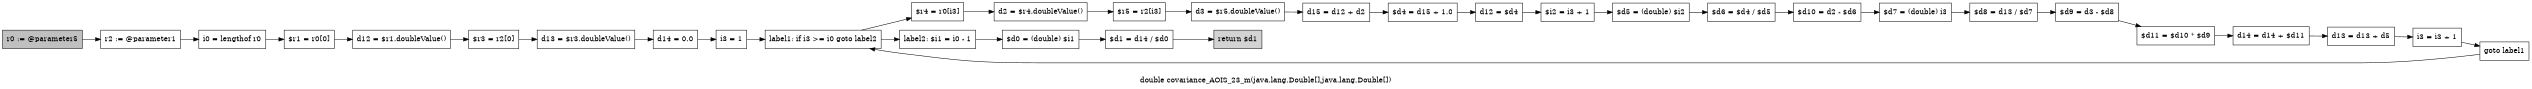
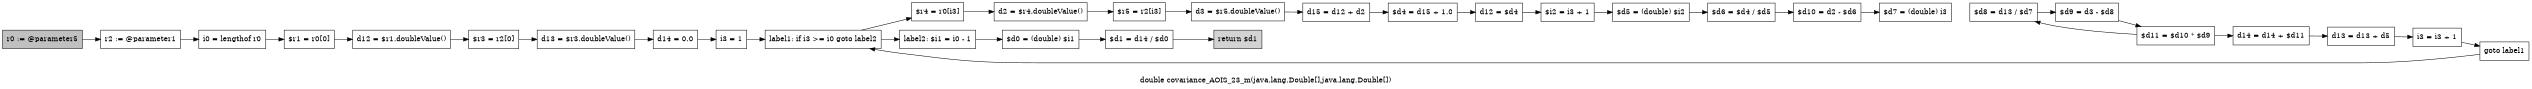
  digraph {
    label="double covariance_AOIS_23_m(java.lang.Double[],java.lang.Double[])"
    rankdir=LR
    node [shape=box]
    n1 [fillcolor=gray label="r0 := @parameter5" style=filled]
    n2 [label="r2 := @parameter1"]
    n3 [label="i0 = lengthof r0"]
    n4 [label="$r1 = r0[0]"]
    n5 [label="d12 = $r1.doubleValue()"]
    n6 [label="$r3 = r2[0]"]
    n7 [label="d13 = $r3.doubleValue()"]
    n8 [label="d14 = 0.0"]
    n9 [label="i3 = 1"]
    n10 [label="label1: if i3 >= i0 goto label2"]
    n11 [label="$r4 = r0[i3]"]
    n12 [label="label2: $i1 = i0 - 1"]
    n13 [label="d2 = $r4.doubleValue()"]
    n14 [label="$d0 = (double) $i1"]
    n15 [label="$r5 = r2[i3]"]
    n16 [label="$d1 = d14 / $d0"]
    n17 [label="d3 = $r5.doubleValue()"]
    n18 [label="d15 = d12 + d2"]
    n19 [label="$d4 = d15 + 1.0"]
    n20 [label="d12 = $d4"]
    n21 [label="$i2 = i3 + 1"]
    n22 [label="$d5 = (double) $i2"]
    n23 [label="$d6 = $d4 / $d5"]
    n24 [label="$d10 = d2 - $d6"]
    n25 [label="$d7 = (double) i3"]
    n26 [label="$d8 = d13 / $d7"]
    n27 [label="$d9 = d3 - $d8"]
    n28 [label="$d11 = $d10 * $d9"]
    n29 [label="d14 = d14 + $d11"]
    n30 [label="d13 = d13 + d5"]
    n31 [label="i3 = i3 + 1"]
    n32 [label="goto label1"]
    n33 [fillcolor=lightgray label="return $d1" style=filled]
    n1 -> n2
    n2 -> n3
    n3 -> n4
    n4 -> n5
    n5 -> n6
    n6 -> n7
    n7 -> n8
    n8 -> n9
    n9 -> n10
    n10 -> n11
    n10 -> n12
    n11 -> n13
    n12 -> n14
    n13 -> n15
    n14 -> n16
    n15 -> n17
    n16 -> n33
    n17 -> n18
    n18 -> n19
    n19 -> n20
    n20 -> n21
    n21 -> n22
    n22 -> n23
    n23 -> n24
    n24 -> n25
-   n25 -> n26
+   n28 -> n26
    n26 -> n27
    n27 -> n28
    n28 -> n29
    n29 -> n30
    n30 -> n31
    n31 -> n32
    n32 -> n10
  }
